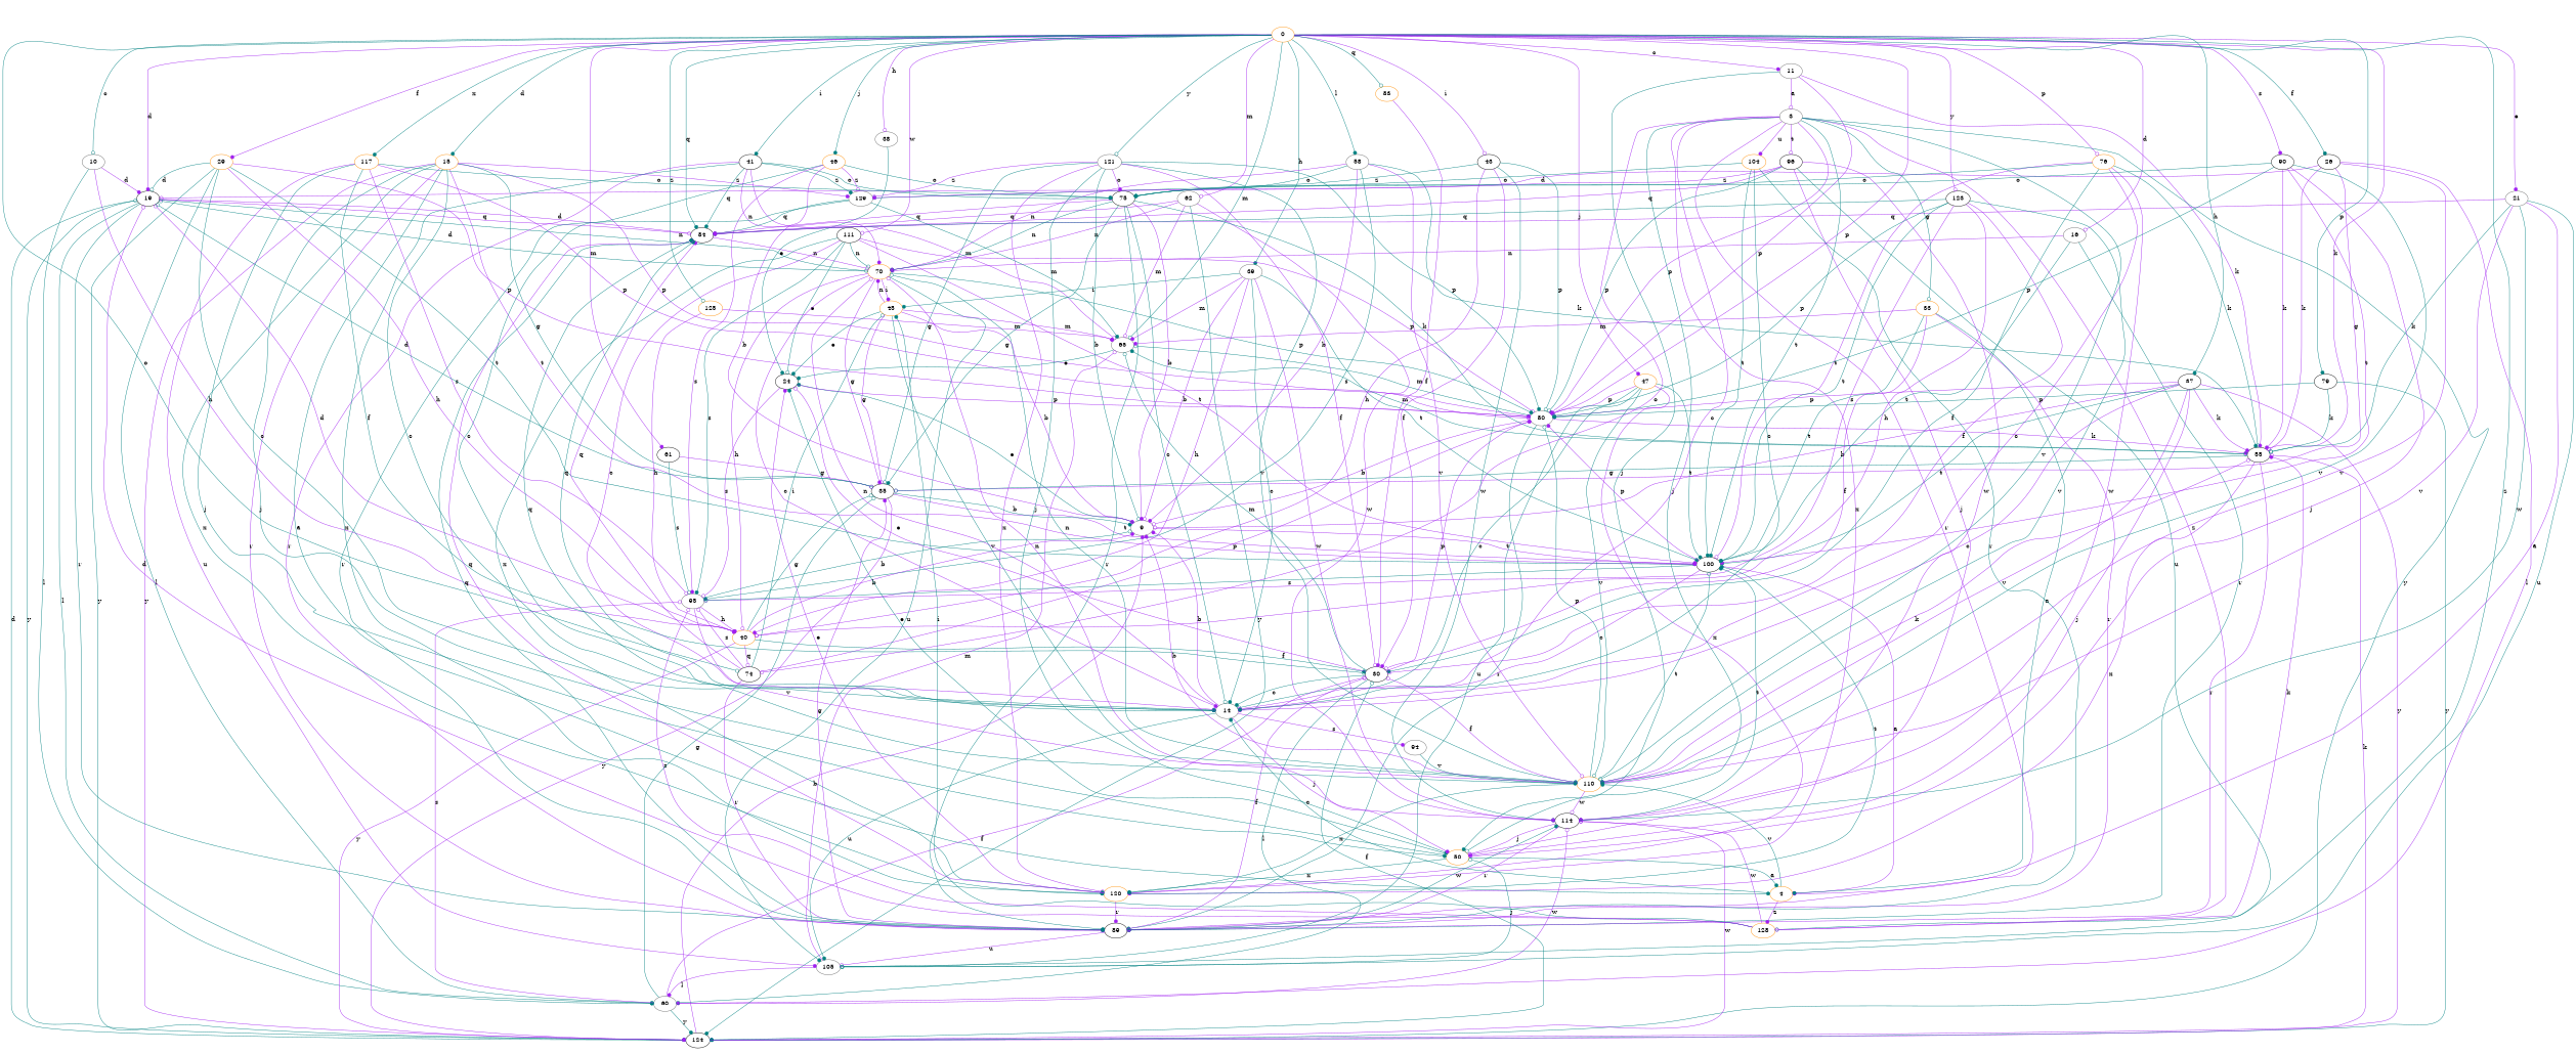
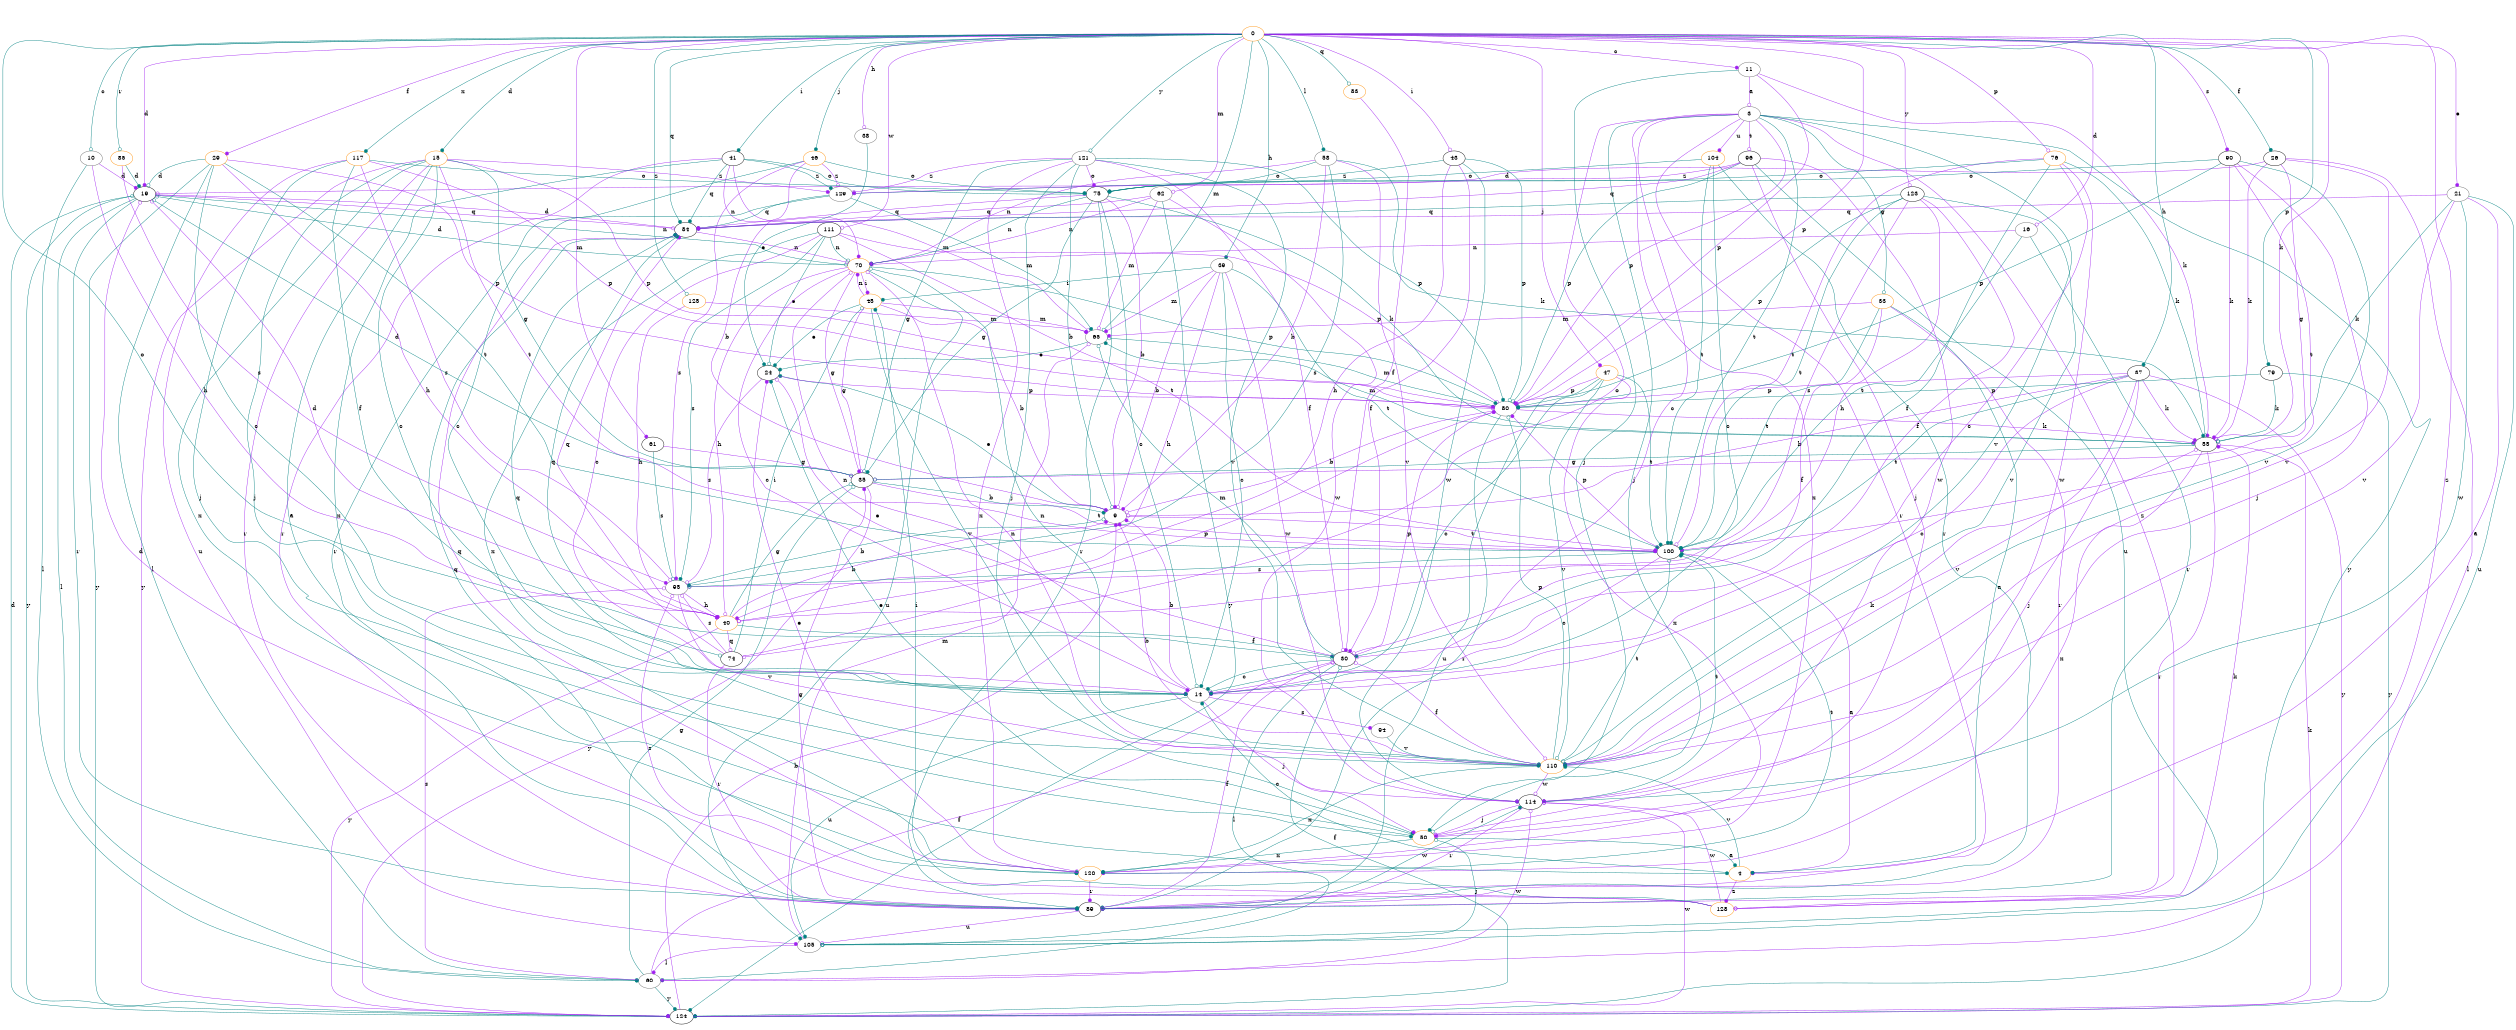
  strict digraph {
    node [color=black]
    edge [arrowhead=odot color=purple]
    0 [color=darkorange]
    10 [color=gray40]
    11 [color=gray40]
    15 [color=darkorange]
    16 [color=gray40]
    19
    21 [color=gray40]
    26
    29 [color=darkorange]
    37
    38 [color=gray40]
    39 [color=gray40]
    41
    43
    46 [color=darkorange]
    47 [color=darkorange]
    55
    58 [color=gray40]
    61
    62 [color=gray40]
    65 [color=gray40]
    74
    76 [color=darkorange]
    79
    80 [color=gray40]
    83 [color=darkorange]
    84
+   85 [color=darkorange]
    90
    111
    117 [color=darkorange]
    121 [color=gray40]
    123
    125 [color=darkorange]
    128 [color=darkorange]
    40 [color=darkorange]
    60 [color=gray40]
    3 [color=gray40]
    50 [color=darkorange]
    14 [color=gray40]
    89
    100
    120 [color=darkorange]
    124
    4 [color=darkorange]
    35
    129 [color=gray40]
    70 [color=darkorange]
    110 [color=darkorange]
    105 [color=gray40]
    114
    9 [color=gray40]
    24
    45 [color=darkorange]
    75
    30
    95 [color=gray40]
    33 [color=darkorange]
    96
    104 [color=darkorange]
    94 [color=gray40]
    0 -> 10 [color=teal label=c]
    0 -> 11 [arrowhead=dot label=c]
    0 -> 15 [arrowhead=dot color=teal label=d]
    0 -> 16 [label=d]
    0 -> 19 [arrowhead=dot label=d]
    0 -> 21 [arrowhead=dot label=e]
    0 -> 26 [arrowhead=dot color=teal label=f]
    0 -> 29 [arrowhead=dot label=f]
    0 -> 37 [arrowhead=dot color=teal label=h]
    0 -> 38 [label=h]
    0 -> 39 [arrowhead=dot color=teal label=h]
    0 -> 41 [arrowhead=dot color=teal label=i]
    0 -> 43 [label=i]
    0 -> 46 [arrowhead=dot color=teal label=j]
    0 -> 47 [arrowhead=dot label=j]
    0 -> 55 [label=k]
    0 -> 58 [arrowhead=dot color=teal label=l]
    0 -> 61 [arrowhead=dot label=m]
    0 -> 62 [label=m]
    0 -> 65 [color=teal label=m]
    0 -> 74 [color=teal label=o]
    0 -> 76 [label=p]
    0 -> 79 [arrowhead=dot color=teal label=p]
    0 -> 80 [label=p]
    0 -> 83 [color=teal label=q]
    0 -> 84 [arrowhead=dot color=teal label=q]
+   0 -> 85 [color=teal label=r]
    0 -> 90 [arrowhead=dot label=s]
    0 -> 111 [label=w]
    0 -> 117 [arrowhead=dot color=teal label=x]
    0 -> 121 [color=teal label=y]
    0 -> 123 [label=y]
    0 -> 125 [color=teal label=z]
-   0 -> 128 [color=teal label=z]
+   0 -> 128 [label=z]
    10 -> 19 [arrowhead=dot label=d]
    10 -> 40 [label=h]
    10 -> 60 [arrowhead=dot color=teal label=l]
    11 -> 55 [arrowhead=dot label=k]
    11 -> 80 [arrowhead=dot label=p]
    11 -> 3 [label=a]
    11 -> 50 [arrowhead=dot color=teal label=j]
    15 -> 80 [arrowhead=dot label=p]
    15 -> 50 [color=teal label=j]
    15 -> 14 [arrowhead=dot color=teal label=c]
    15 -> 89 [arrowhead=dot label=r]
    15 -> 100 [label=t]
    15 -> 120 [arrowhead=dot color=teal label=x]
    15 -> 124 [label=y]
    15 -> 4 [arrowhead=dot color=teal label=a]
    15 -> 35 [color=teal label=g]
    15 -> 129 [arrowhead=dot label=z]
    16 -> 89 [color=teal label=r]
    16 -> 100 [color=teal label=t]
    16 -> 70 [arrowhead=dot label=n]
    19 -> 84 [label=q]
    19 -> 60 [color=teal label=l]
    19 -> 89 [color=teal label=r]
    19 -> 124 [arrowhead=dot color=teal label=y]
    19 -> 70 [color=teal label=n]
    21 -> 55 [color=teal label=k]
    21 -> 84 [label=q]
    21 -> 4 [arrowhead=dot label=a]
    21 -> 110 [arrowhead=dot label=v]
    21 -> 105 [color=teal label=u]
    21 -> 114 [arrowhead=dot color=teal label=w]
    26 -> 19 [label=d]
    26 -> 55 [label=k]
    26 -> 60 [arrowhead=dot label=l]
    26 -> 35 [label=g]
    26 -> 110 [label=v]
    29 -> 19 [color=teal label=d]
    29 -> 80 [label=p]
    29 -> 40 [arrowhead=dot label=h]
    29 -> 60 [color=teal label=l]
    29 -> 14 [arrowhead=dot color=teal label=c]
    29 -> 100 [color=teal label=t]
    29 -> 124 [color=teal label=y]
    37 -> 55 [arrowhead=dot label=k]
    37 -> 80 [label=p]
    37 -> 50 [arrowhead=dot label=j]
    37 -> 14 [arrowhead=dot label=c]
    37 -> 100 [arrowhead=dot color=teal label=t]
    37 -> 124 [arrowhead=dot label=y]
    37 -> 110 [label=v]
    37 -> 9 [label=b]
    38 -> 24 [arrowhead=dot color=teal label=e]
    39 -> 65 [arrowhead=dot label=m]
    39 -> 40 [arrowhead=dot label=h]
    39 -> 14 [arrowhead=dot color=teal label=c]
    39 -> 100 [arrowhead=dot color=teal label=t]
    39 -> 114 [arrowhead=dot label=w]
    39 -> 9 [label=b]
    39 -> 45 [arrowhead=dot color=teal label=i]
    41 -> 65 [label=m]
    41 -> 84 [arrowhead=dot color=teal label=q]
    41 -> 89 [label=r]
    41 -> 120 [arrowhead=dot color=teal label=x]
    41 -> 129 [arrowhead=dot color=teal label=z]
    41 -> 70 [arrowhead=dot label=n]
    41 -> 75 [color=teal label=o]
    43 -> 80 [color=teal label=p]
    43 -> 40 [label=h]
    43 -> 129 [color=teal label=z]
    43 -> 114 [color=teal label=w]
    43 -> 30 [arrowhead=dot label=f]
    46 -> 14 [color=teal label=c]
    46 -> 129 [label=z]
    46 -> 9 [arrowhead=dot label=b]
    46 -> 75 [arrowhead=dot color=teal label=o]
    46 -> 95 [arrowhead=dot label=s]
    47 -> 80 [label=p]
    47 -> 14 [color=teal label=c]
    47 -> 100 [arrowhead=dot color=teal label=t]
    47 -> 120 [label=x]
    47 -> 110 [color=teal label=v]
    47 -> 105 [color=teal label=u]
    55 -> 65 [arrowhead=dot color=teal label=m]
    55 -> 89 [arrowhead=dot label=r]
    55 -> 120 [arrowhead=dot label=x]
    55 -> 35 [color=teal label=g]
    58 -> 55 [arrowhead=dot color=teal label=k]
    58 -> 70 [arrowhead=dot label=n]
    58 -> 110 [label=v]
    58 -> 9 [arrowhead=dot label=b]
    58 -> 75 [color=teal label=o]
    58 -> 95 [arrowhead=dot color=teal label=s]
    61 -> 35 [label=g]
    61 -> 95 [color=teal label=s]
    62 -> 65 [label=m]
    62 -> 84 [arrowhead=dot label=q]
    62 -> 124 [arrowhead=dot color=teal label=y]
    62 -> 70 [label=n]
    62 -> 114 [label=w]
    65 -> 24 [arrowhead=dot color=teal label=e]
    74 -> 80 [label=p]
    74 -> 84 [arrowhead=dot label=q]
    74 -> 89 [arrowhead=dot label=r]
    74 -> 45 [color=teal label=i]
    74 -> 95 [label=s]
    76 -> 55 [color=teal label=k]
    76 -> 14 [label=c]
    76 -> 100 [label=t]
    76 -> 114 [arrowhead=dot label=w]
    76 -> 75 [arrowhead=dot color=teal label=o]
    76 -> 30 [arrowhead=dot color=teal label=f]
    79 -> 55 [color=teal label=k]
    79 -> 80 [arrowhead=dot color=teal label=p]
    79 -> 124 [arrowhead=dot color=teal label=y]
    80 -> 55 [arrowhead=dot label=k]
    80 -> 65 [color=teal label=m]
    80 -> 89 [arrowhead=dot color=teal label=r]
    80 -> 9 [label=b]
    83 -> 30 [arrowhead=dot label=f]
    84 -> 19 [label=d]
    84 -> 70 [label=n]
+   85 -> 19 [arrowhead=dot color=teal label=d]
+   85 -> 95 [arrowhead=dot label=s]
    90 -> 55 [arrowhead=dot label=k]
    90 -> 80 [arrowhead=dot color=teal label=p]
    90 -> 50 [label=j]
    90 -> 100 [arrowhead=dot label=t]
    90 -> 110 [arrowhead=dot color=teal label=v]
    90 -> 75 [color=teal label=o]
    111 -> 80 [label=p]
    111 -> 14 [label=c]
    111 -> 100 [arrowhead=dot label=t]
    111 -> 120 [arrowhead=dot color=teal label=x]
    111 -> 70 [color=teal label=n]
    111 -> 24 [color=teal label=e]
    111 -> 95 [arrowhead=dot color=teal label=s]
    117 -> 80 [label=p]
    117 -> 50 [arrowhead=dot color=teal label=j]
    117 -> 105 [arrowhead=dot label=u]
    117 -> 75 [color=teal label=o]
    117 -> 30 [color=teal label=f]
    117 -> 95 [label=s]
    121 -> 80 [arrowhead=dot color=teal label=p]
    121 -> 50 [arrowhead=dot color=teal label=j]
    121 -> 120 [label=x]
    121 -> 35 [color=teal label=g]
    121 -> 129 [label=z]
    121 -> 110 [arrowhead=dot color=teal label=v]
    121 -> 9 [color=teal label=b]
    121 -> 75 [arrowhead=dot label=o]
    121 -> 30 [label=f]
    123 -> 80 [color=teal label=p]
    123 -> 84 [color=teal label=q]
    123 -> 40 [label=h]
    123 -> 100 [arrowhead=dot color=teal label=t]
    123 -> 110 [arrowhead=dot color=teal label=v]
    123 -> 30 [label=f]
    123 -> 95 [label=s]
    125 -> 65 [arrowhead=dot label=m]
    125 -> 40 [label=h]
    128 -> 19 [label=d]
    128 -> 55 [arrowhead=dot label=k]
    128 -> 114 [label=w]
    128 -> 45 [arrowhead=dot color=teal label=i]
    128 -> 95 [label=s]
    40 -> 19 [label=d]
    40 -> 74 [label=q]
    40 -> 124 [label=y]
    40 -> 35 [color=teal label=g]
    40 -> 9 [arrowhead=dot label=b]
    40 -> 30 [arrowhead=dot color=teal label=f]
    60 -> 124 [arrowhead=dot color=teal label=y]
    60 -> 35 [color=teal label=g]
    60 -> 114 [label=w]
    60 -> 30 [label=f]
    60 -> 95 [label=s]
    3 -> 74 [label=o]
    3 -> 80 [arrowhead=dot label=p]
    3 -> 128 [label=z]
    3 -> 50 [color=teal label=j]
    3 -> 14 [label=c]
    3 -> 89 [label=r]
    3 -> 100 [arrowhead=dot color=teal label=t]
    3 -> 120 [arrowhead=dot label=x]
    3 -> 124 [arrowhead=dot color=teal label=y]
    3 -> 110 [color=teal label=v]
    3 -> 33 [color=teal label=g]
    3 -> 96 [label=t]
    3 -> 104 [arrowhead=dot label=u]
    50 -> 120 [arrowhead=dot color=teal label=x]
    50 -> 4 [arrowhead=dot color=teal label=a]
    50 -> 24 [arrowhead=dot color=teal label=e]
    14 -> 84 [arrowhead=dot color=teal label=q]
    14 -> 50 [arrowhead=dot label=j]
    14 -> 70 [label=n]
    14 -> 105 [arrowhead=dot color=teal label=u]
    14 -> 9 [arrowhead=dot label=b]
    14 -> 94 [arrowhead=dot label=s]
    89 -> 84 [arrowhead=dot color=teal label=q]
    89 -> 35 [arrowhead=dot label=g]
    89 -> 105 [label=u]
    89 -> 114 [arrowhead=dot color=teal label=w]
    89 -> 30 [label=f]
    100 -> 80 [arrowhead=dot label=p]
    100 -> 14 [label=c]
    100 -> 4 [arrowhead=dot label=a]
    100 -> 95 [color=teal label=s]
    120 -> 84 [arrowhead=dot label=q]
    120 -> 89 [arrowhead=dot label=r]
    120 -> 100 [arrowhead=dot color=teal label=t]
    120 -> 24 [arrowhead=dot label=e]
    124 -> 19 [color=teal label=d]
    124 -> 55 [label=k]
    124 -> 114 [label=w]
    124 -> 9 [arrowhead=dot label=b]
    124 -> 30 [color=teal label=f]
    4 -> 128 [arrowhead=dot label=z]
    4 -> 14 [arrowhead=dot color=teal label=c]
    4 -> 110 [arrowhead=dot color=teal label=v]
    35 -> 19 [color=teal label=d]
    35 -> 100 [label=t]
    35 -> 124 [arrowhead=dot label=y]
    35 -> 9 [arrowhead=dot color=teal label=b]
    129 -> 65 [arrowhead=dot color=teal label=m]
    129 -> 84 [color=teal label=q]
    129 -> 89 [arrowhead=dot color=teal label=r]
    70 -> 19 [color=teal label=d]
    70 -> 80 [arrowhead=dot color=teal label=p]
    70 -> 40 [label=h]
    70 -> 14 [arrowhead=dot label=c]
    70 -> 35 [arrowhead=dot label=g]
    70 -> 105 [arrowhead=dot color=teal label=u]
    70 -> 45 [arrowhead=dot label=i]
    110 -> 55 [label=k]
    110 -> 80 [color=teal label=p]
    110 -> 84 [arrowhead=dot color=teal label=q]
    110 -> 100 [color=teal label=t]
    110 -> 120 [color=teal label=x]
    110 -> 70 [color=teal label=n]
    110 -> 114 [label=w]
    110 -> 9 [arrowhead=dot label=b]
    110 -> 30 [label=f]
    105 -> 65 [label=m]
    105 -> 60 [arrowhead=dot label=l]
    105 -> 50 [color=teal label=j]
    114 -> 50 [label=j]
    114 -> 89 [label=r]
    114 -> 100 [arrowhead=dot color=teal label=t]
    114 -> 70 [label=n]
    9 -> 100 [arrowhead=dot label=t]
    9 -> 24 [arrowhead=dot color=teal label=e]
    24 -> 80 [label=p]
    24 -> 95 [label=s]
    45 -> 65 [arrowhead=dot label=m]
    45 -> 35 [label=g]
    45 -> 70 [arrowhead=dot label=n]
    45 -> 110 [color=teal label=v]
    45 -> 9 [label=b]
    45 -> 24 [arrowhead=dot color=teal label=e]
    75 -> 55 [color=teal label=k]
    75 -> 84 [arrowhead=dot label=q]
    75 -> 14 [color=teal label=c]
    75 -> 89 [arrowhead=dot color=teal label=r]
    75 -> 35 [arrowhead=dot color=teal label=g]
    75 -> 70 [color=teal label=n]
    75 -> 9 [arrowhead=dot label=b]
    30 -> 65 [color=teal label=m]
    30 -> 80 [arrowhead=dot label=p]
    30 -> 60 [color=teal label=l]
    30 -> 14 [arrowhead=dot color=teal label=c]
    30 -> 24 [label=e]
    95 -> 40 [arrowhead=dot label=h]
    95 -> 110 [arrowhead=dot label=v]
    95 -> 9 [color=teal label=b]
    33 -> 65 [arrowhead=dot label=m]
    33 -> 89 [label=r]
    33 -> 100 [color=teal label=t]
    33 -> 4 [arrowhead=dot color=teal label=a]
    33 -> 30 [label=f]
    96 -> 80 [color=teal label=p]
    96 -> 84 [arrowhead=dot label=q]
    96 -> 50 [label=j]
    96 -> 129 [arrowhead=dot label=z]
    96 -> 105 [color=teal label=u]
    96 -> 114 [label=w]
    104 -> 14 [arrowhead=dot color=teal label=c]
    104 -> 89 [color=teal label=r]
    104 -> 100 [arrowhead=dot color=teal label=t]
    104 -> 75 [color=teal label=o]
    94 -> 110 [arrowhead=dot color=teal label=v]
  }
